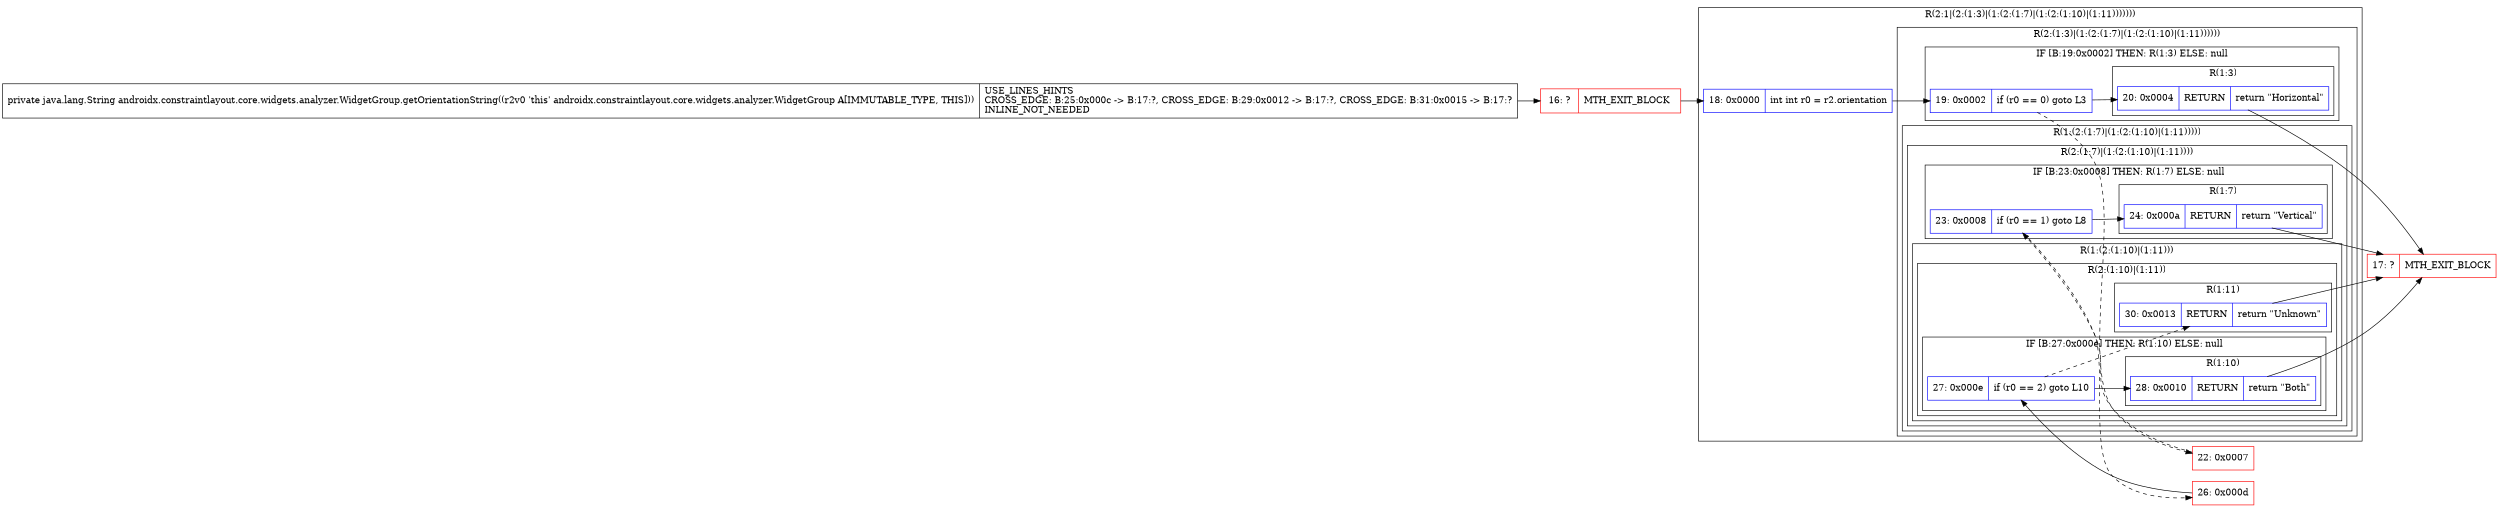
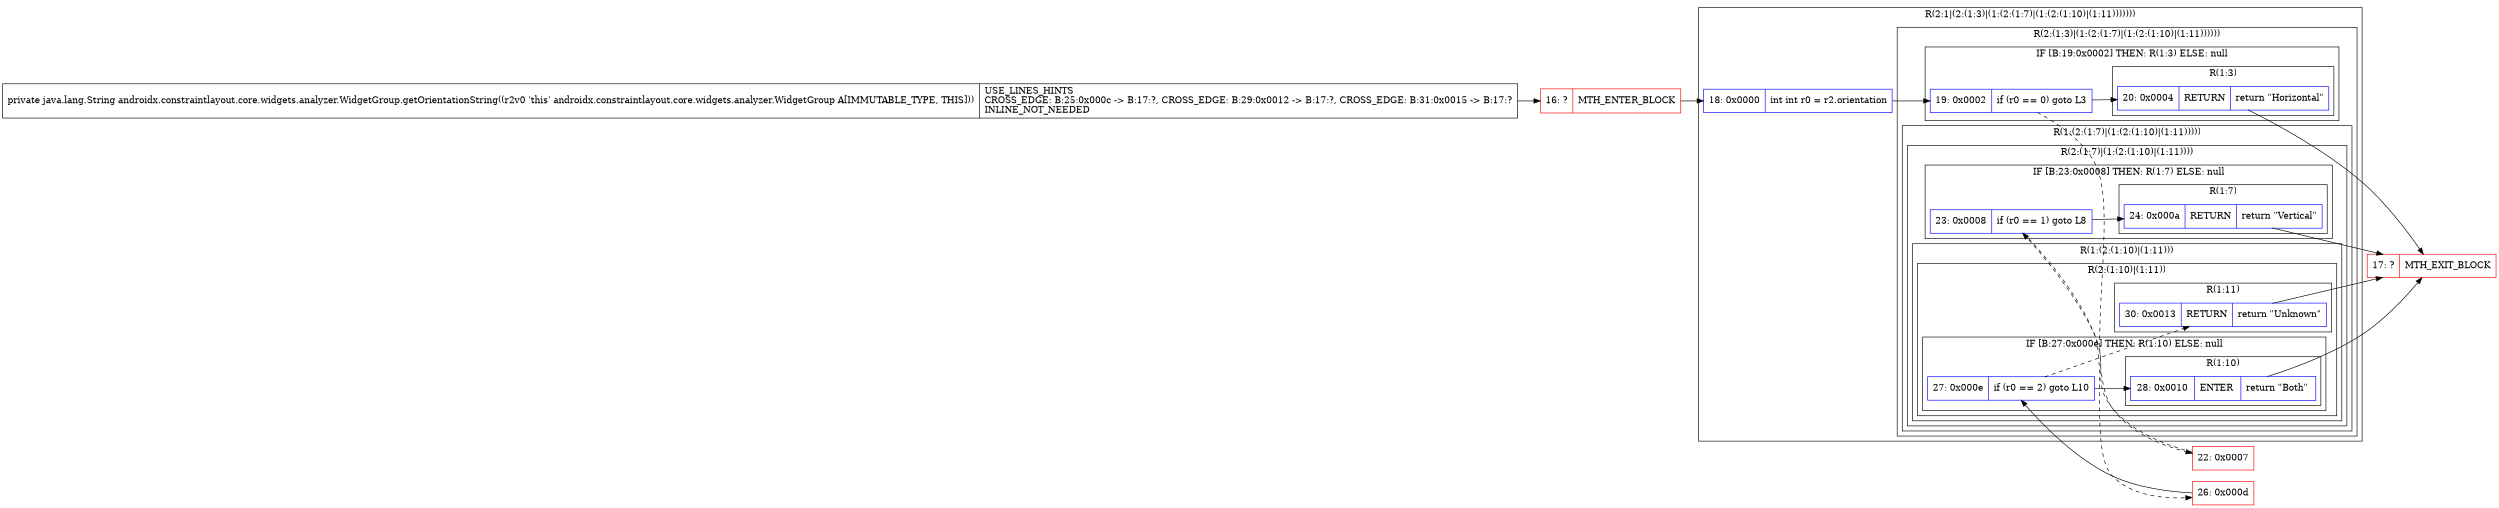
  digraph {
    rankdir=LR
    node [color=blue shape=record]
    n1 [label="{20\:\ 0x0004|RETURN\l|return \"Horizontal\"\l}"]
    n2 [label="{19\:\ 0x0002|if (r0 == 0) goto L3\l}"]
    n3 [label="{24\:\ 0x000a|RETURN\l|return \"Vertical\"\l}"]
    n4 [label="{23\:\ 0x0008|if (r0 == 1) goto L8\l}"]
-   n5 [label="{28\:\ 0x0010|RETURN\l|return \"Both\"\l}"]
+   n5 [label="{28\:\ 0x0010|ENTER\l|return \"Both\"\l}"]
    n6 [label="{27\:\ 0x000e|if (r0 == 2) goto L10\l}"]
    n7 [label="{30\:\ 0x0013|RETURN\l|return \"Unknown\"\l}"]
    n8 [label="{18\:\ 0x0000|int int r0 = r2.orientation\l}"]
    n9 [color=red label="{17\:\ ?|MTH_EXIT_BLOCK\l}"]
    n10 [color=red label="{22\:\ 0x0007}"]
    n11 [color=red label="{26\:\ 0x000d}"]
-   n12 [color=red label="{16\:\ ?|MTH_EXIT_BLOCK\l}"]
+   n12 [color=red label="{16\:\ ?|MTH_ENTER_BLOCK\l}"]
    n13 [label="{private java.lang.String androidx.constraintlayout.core.widgets.analyzer.WidgetGroup.getOrientationString((r2v0 'this' androidx.constraintlayout.core.widgets.analyzer.WidgetGroup A[IMMUTABLE_TYPE, THIS]))  | USE_LINES_HINTS\lCROSS_EDGE: B:25:0x000c \-\> B:17:?, CROSS_EDGE: B:29:0x0012 \-\> B:17:?, CROSS_EDGE: B:31:0x0015 \-\> B:17:?\lINLINE_NOT_NEEDED\l}" color=""]
    subgraph cluster_1 {
      label="R(2:1|(2:(1:3)|(1:(2:(1:7)|(1:(2:(1:10)|(1:11)))))))"
      n8
      subgraph cluster_2 {
        label="R(2:(1:3)|(1:(2:(1:7)|(1:(2:(1:10)|(1:11))))))"
        subgraph cluster_3 {
          label="IF [B:19:0x0002] THEN: R(1:3) ELSE: null"
          n2
          subgraph cluster_4 {
            label="R(1:3)"
            n1
          }
        }
        subgraph cluster_5 {
          label="R(1:(2:(1:7)|(1:(2:(1:10)|(1:11)))))"
          subgraph cluster_6 {
            label="R(2:(1:7)|(1:(2:(1:10)|(1:11))))"
            subgraph cluster_7 {
              label="IF [B:23:0x0008] THEN: R(1:7) ELSE: null"
              n4
              subgraph cluster_8 {
                label="R(1:7)"
                n3
              }
            }
            subgraph cluster_9 {
              label="R(1:(2:(1:10)|(1:11)))"
              subgraph cluster_10 {
                label="R(2:(1:10)|(1:11))"
                subgraph cluster_11 {
                  label="IF [B:27:0x000e] THEN: R(1:10) ELSE: null"
                  n6
                  subgraph cluster_12 {
                    label="R(1:10)"
                    n5
                  }
                }
                subgraph cluster_13 {
                  label="R(1:11)"
                  n7
                }
              }
            }
          }
        }
      }
    }
    n1 -> n9
    n2 -> n1
    n2 -> n10 [style=dashed]
    n3 -> n9
    n4 -> n3
    n4 -> n11 [style=dashed]
    n5 -> n9
    n6 -> n5
    n6 -> n7 [style=dashed]
    n7 -> n9
    n8 -> n2
    n10 -> n4 [style=dashed]
    n11 -> n6
    n12 -> n8
    n13 -> n12
  }
